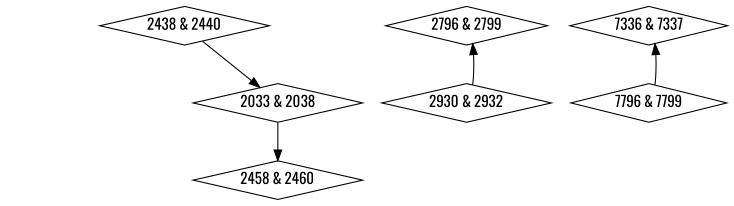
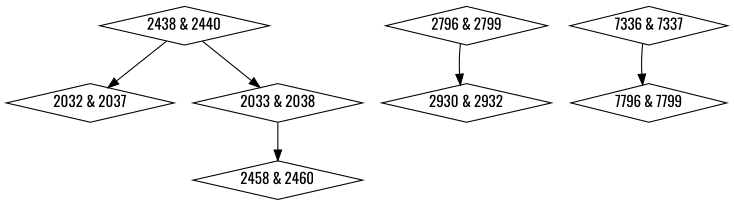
  digraph {
    fontname=Oswald
    node [fontname=Oswald shape=diamond]
    edge [fontname=Oswald]
+   n1 [label="2032 & 2037"]
    n2 [label="2033 & 2038"]
    n3 [label="2458 & 2460"]
    n4 [label="2438 & 2440"]
    n5 [label="2796 & 2799"]
    n6 [label="2930 & 2932"]
    n7 [label="7336 & 7337"]
    n8 [label="7796 & 7799"]
    n2 -> n3
+   n4 -> n1
    n4 -> n2
-   n6 -> n5
-   n8 -> n7
+   n5 -> n6
+   n7 -> n8
  }
